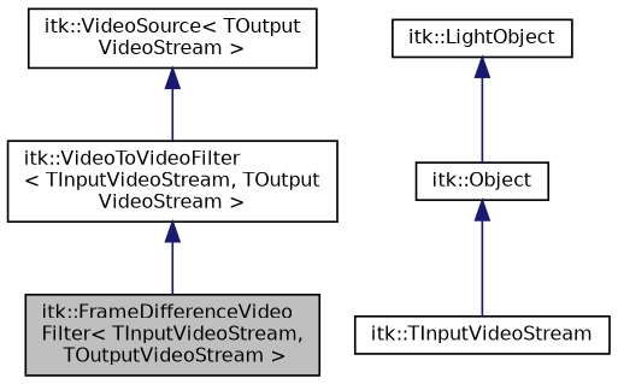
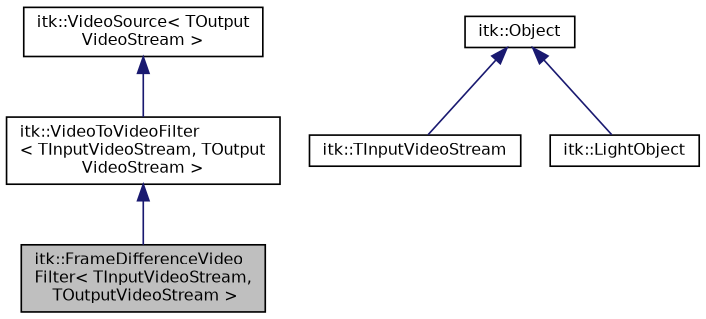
  digraph {
    node [color=black fillcolor=white fontname=Helvetica fontsize=10 shape=record style=filled]
    edge [color=midnightblue dir=back fontname=Helvetica fontsize=10 labelfontname=Helvetica labelfontsize=10 style=solid]
    n1 [fillcolor=grey75 fontcolor=black height=0.2 label="itk::FrameDifferenceVideo\lFilter\< TInputVideoStream,\l TOutputVideoStream \>" width=0.4]
    n2 [height=0.2 label="itk::VideoToVideoFilter\l\< TInputVideoStream, TOutput\lVideoStream \>" width=0.4]
    n3 [height=0.2 label="itk::VideoSource\< TOutput\lVideoStream \>" width=0.4]
    n4 [height=0.2 label="itk::TInputVideoStream" width=0.4]
    n5 [height=0.2 label="itk::Object" width=0.4]
    n6 [height=0.2 label="itk::LightObject" width=0.4]
    n2 -> n1
    n3 -> n2
    n5 -> n4
-   n6 -> n5
+   n5 -> n6
  }
